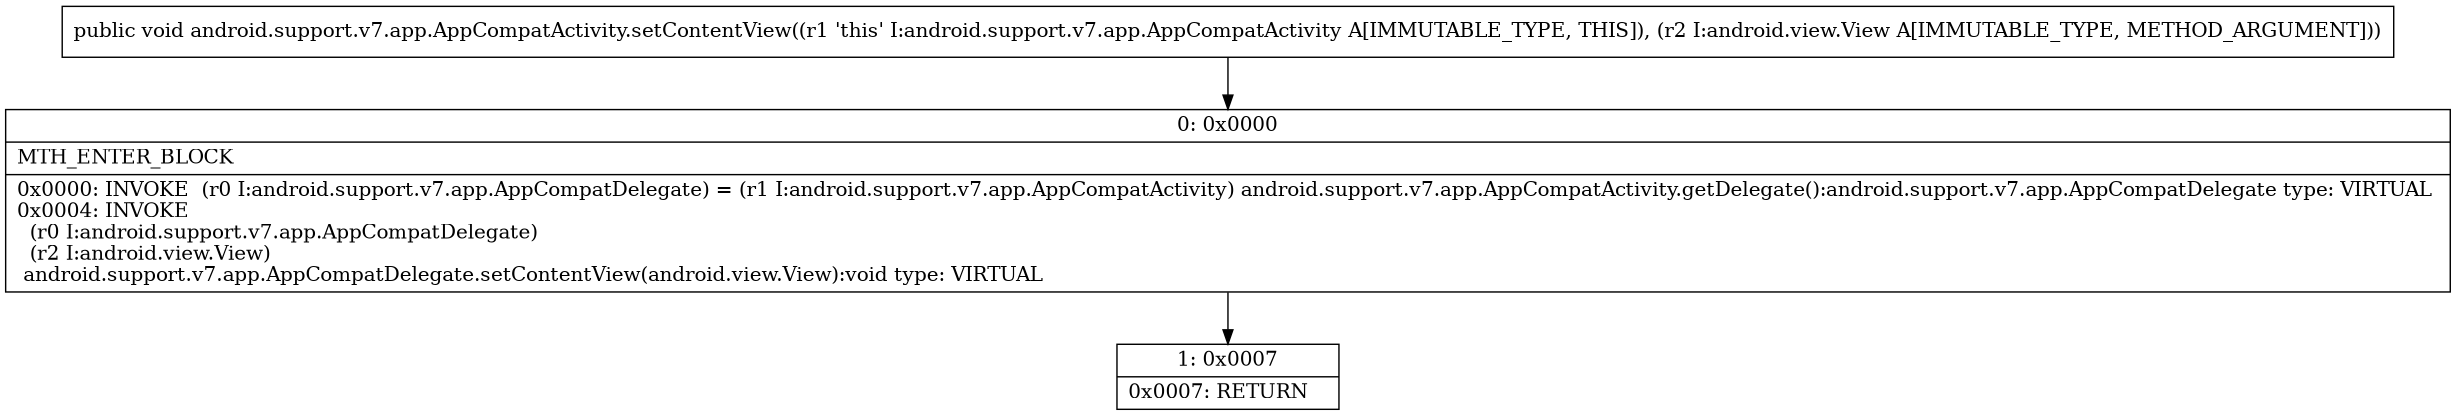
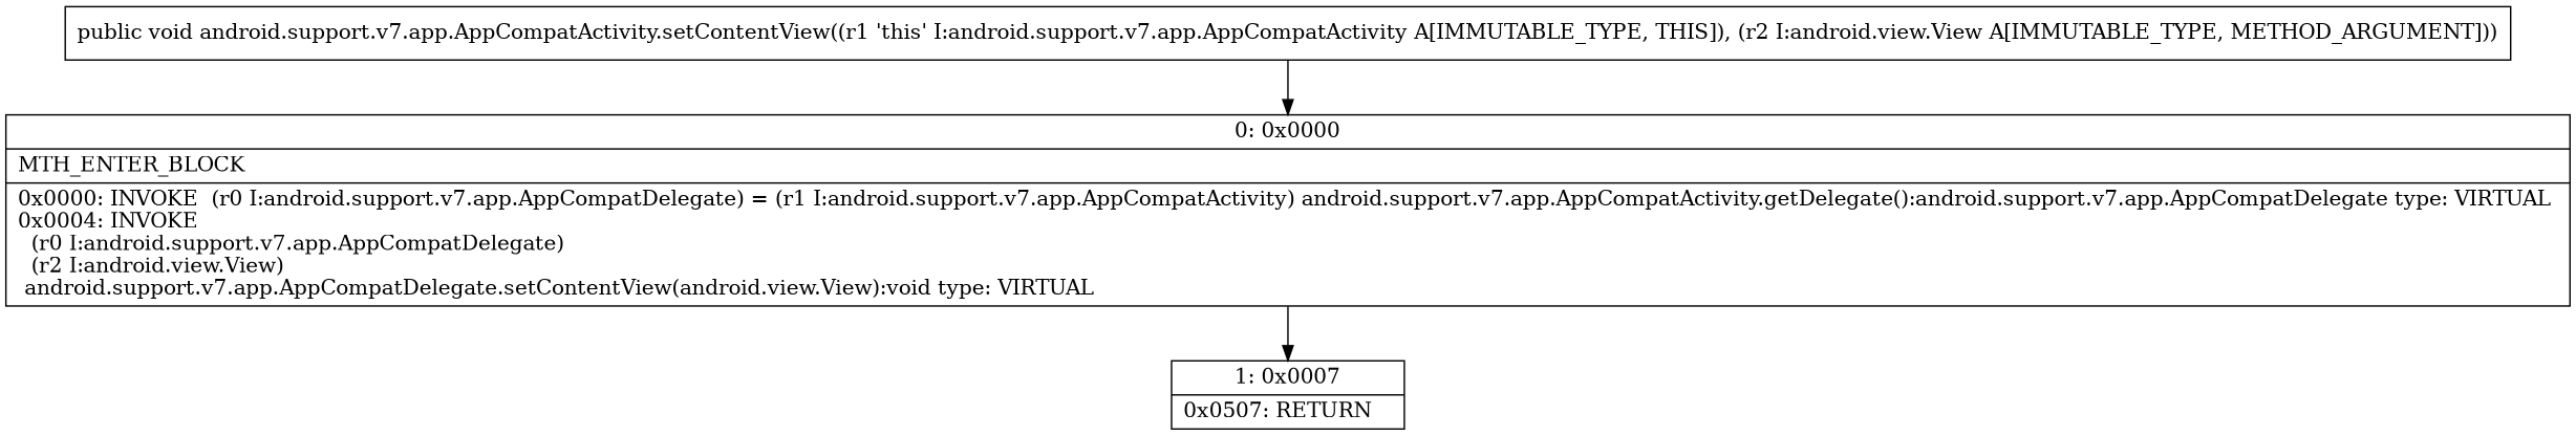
  digraph {
    node [shape=record]
    n1 [label="{0\:\ 0x0000|MTH_ENTER_BLOCK\l|0x0000: INVOKE  (r0 I:android.support.v7.app.AppCompatDelegate) = (r1 I:android.support.v7.app.AppCompatActivity) android.support.v7.app.AppCompatActivity.getDelegate():android.support.v7.app.AppCompatDelegate type: VIRTUAL \l0x0004: INVOKE  \l  (r0 I:android.support.v7.app.AppCompatDelegate)\l  (r2 I:android.view.View)\l android.support.v7.app.AppCompatDelegate.setContentView(android.view.View):void type: VIRTUAL \l}"]
-   n2 [label="{1\:\ 0x0007|0x0007: RETURN   \l}"]
+   n2 [label="{1\:\ 0x0007|0x0507: RETURN   \l}"]
    n3 [label="{public void android.support.v7.app.AppCompatActivity.setContentView((r1 'this' I:android.support.v7.app.AppCompatActivity A[IMMUTABLE_TYPE, THIS]), (r2 I:android.view.View A[IMMUTABLE_TYPE, METHOD_ARGUMENT])) }"]
    n1 -> n2
    n3 -> n1
  }
